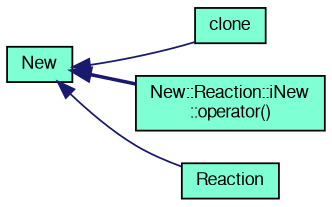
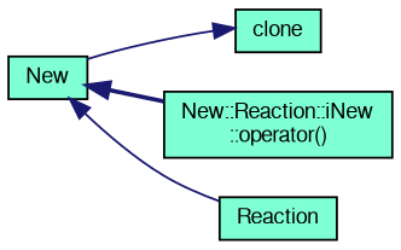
  digraph {
    rankdir=LR
    node [color=black fillcolor=aquamarine fontname=FreeSans fontsize=10 shape=record style=filled]
    edge [color=midnightblue dir=back fontname=FreeSans fontsize=10 labelfontname=FreeSans labelfontsize=10 style=solid]
    n1 [fontcolor=black height=0.2 label=New width=0.4]
    n2 [height=0.2 label=clone width=0.4]
    n3 [height=0.2 label="New::Reaction::iNew\l::operator()" width=0.4]
    n4 [height=0.2 label=Reaction width=0.4]
-   n1 -> n2
+   n2 -> n1
    n1 -> n3 [style=bold]
    n1 -> n4
  }
